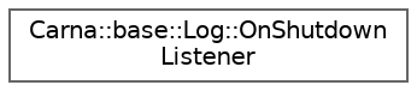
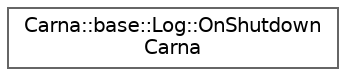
  digraph {
    rankdir=LR
-   n1 [color=grey40 fillcolor=white fontname=Helvetica fontsize=10 height=0.2 label="Carna::base::Log::OnShutdown\lListener" shape=box style=filled width=0.4]
+   n1 [color=grey40 fillcolor=white fontname=Helvetica fontsize=10 height=0.2 label="Carna::base::Log::OnShutdown\lCarna" shape=box style=filled width=0.4]
  }
